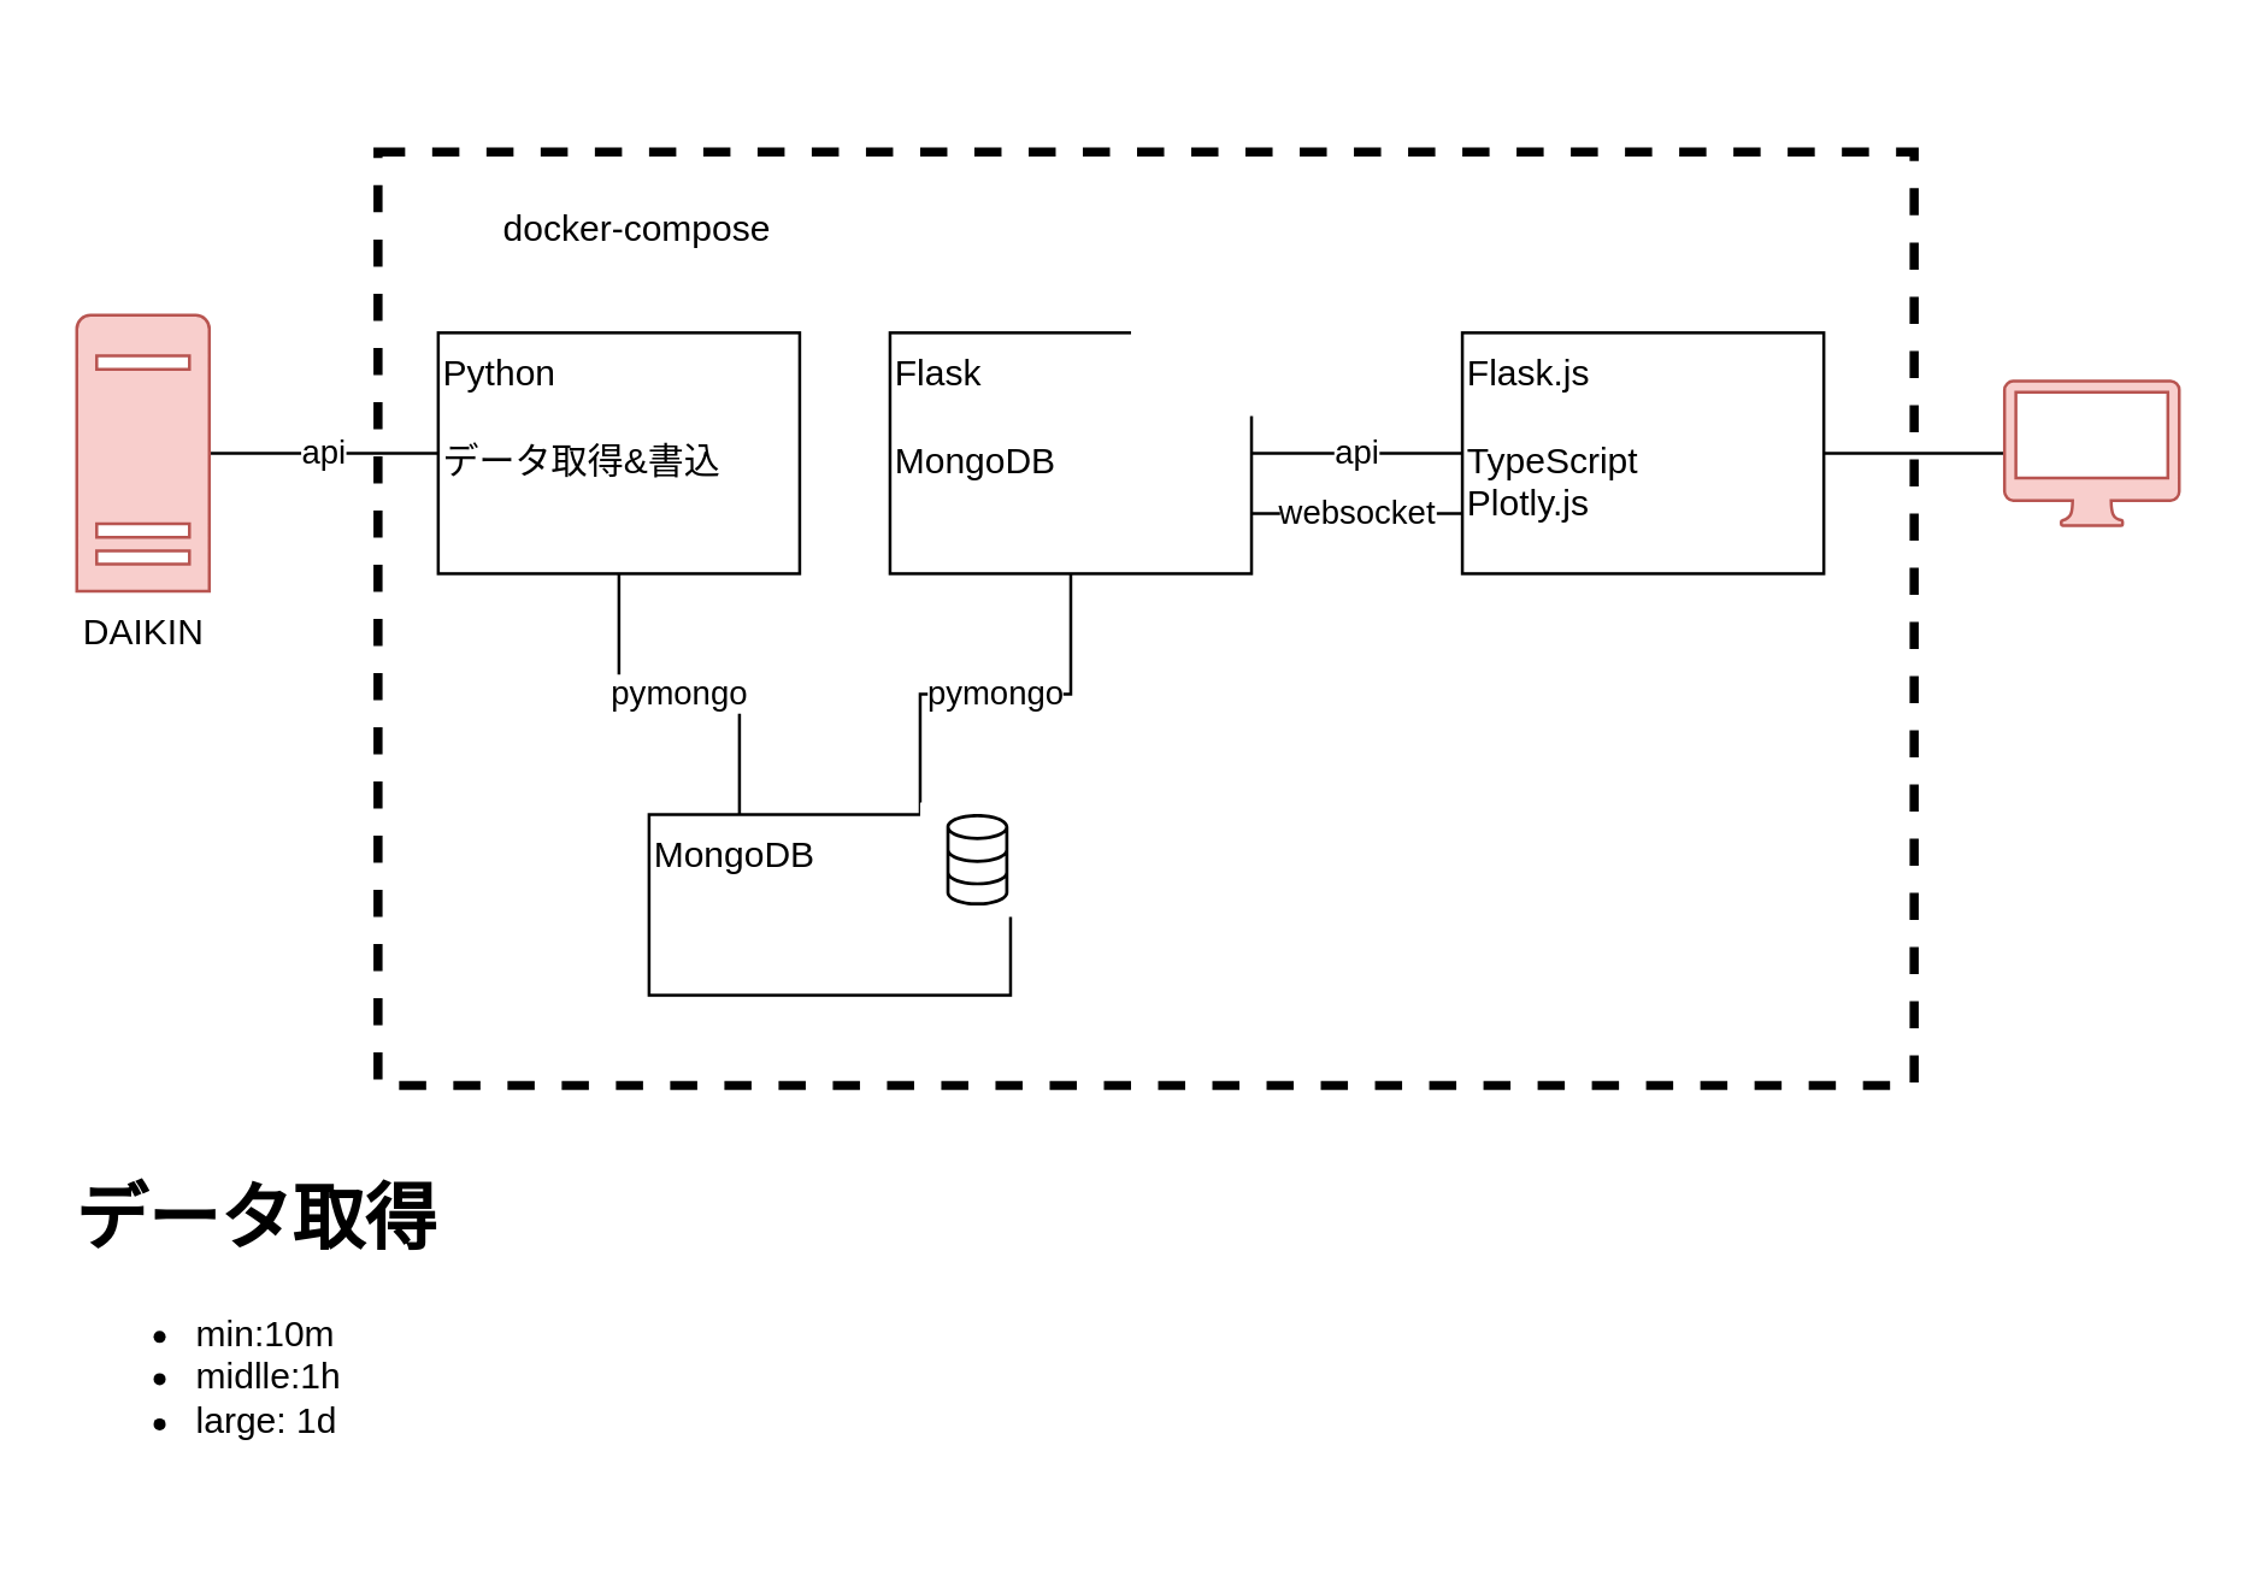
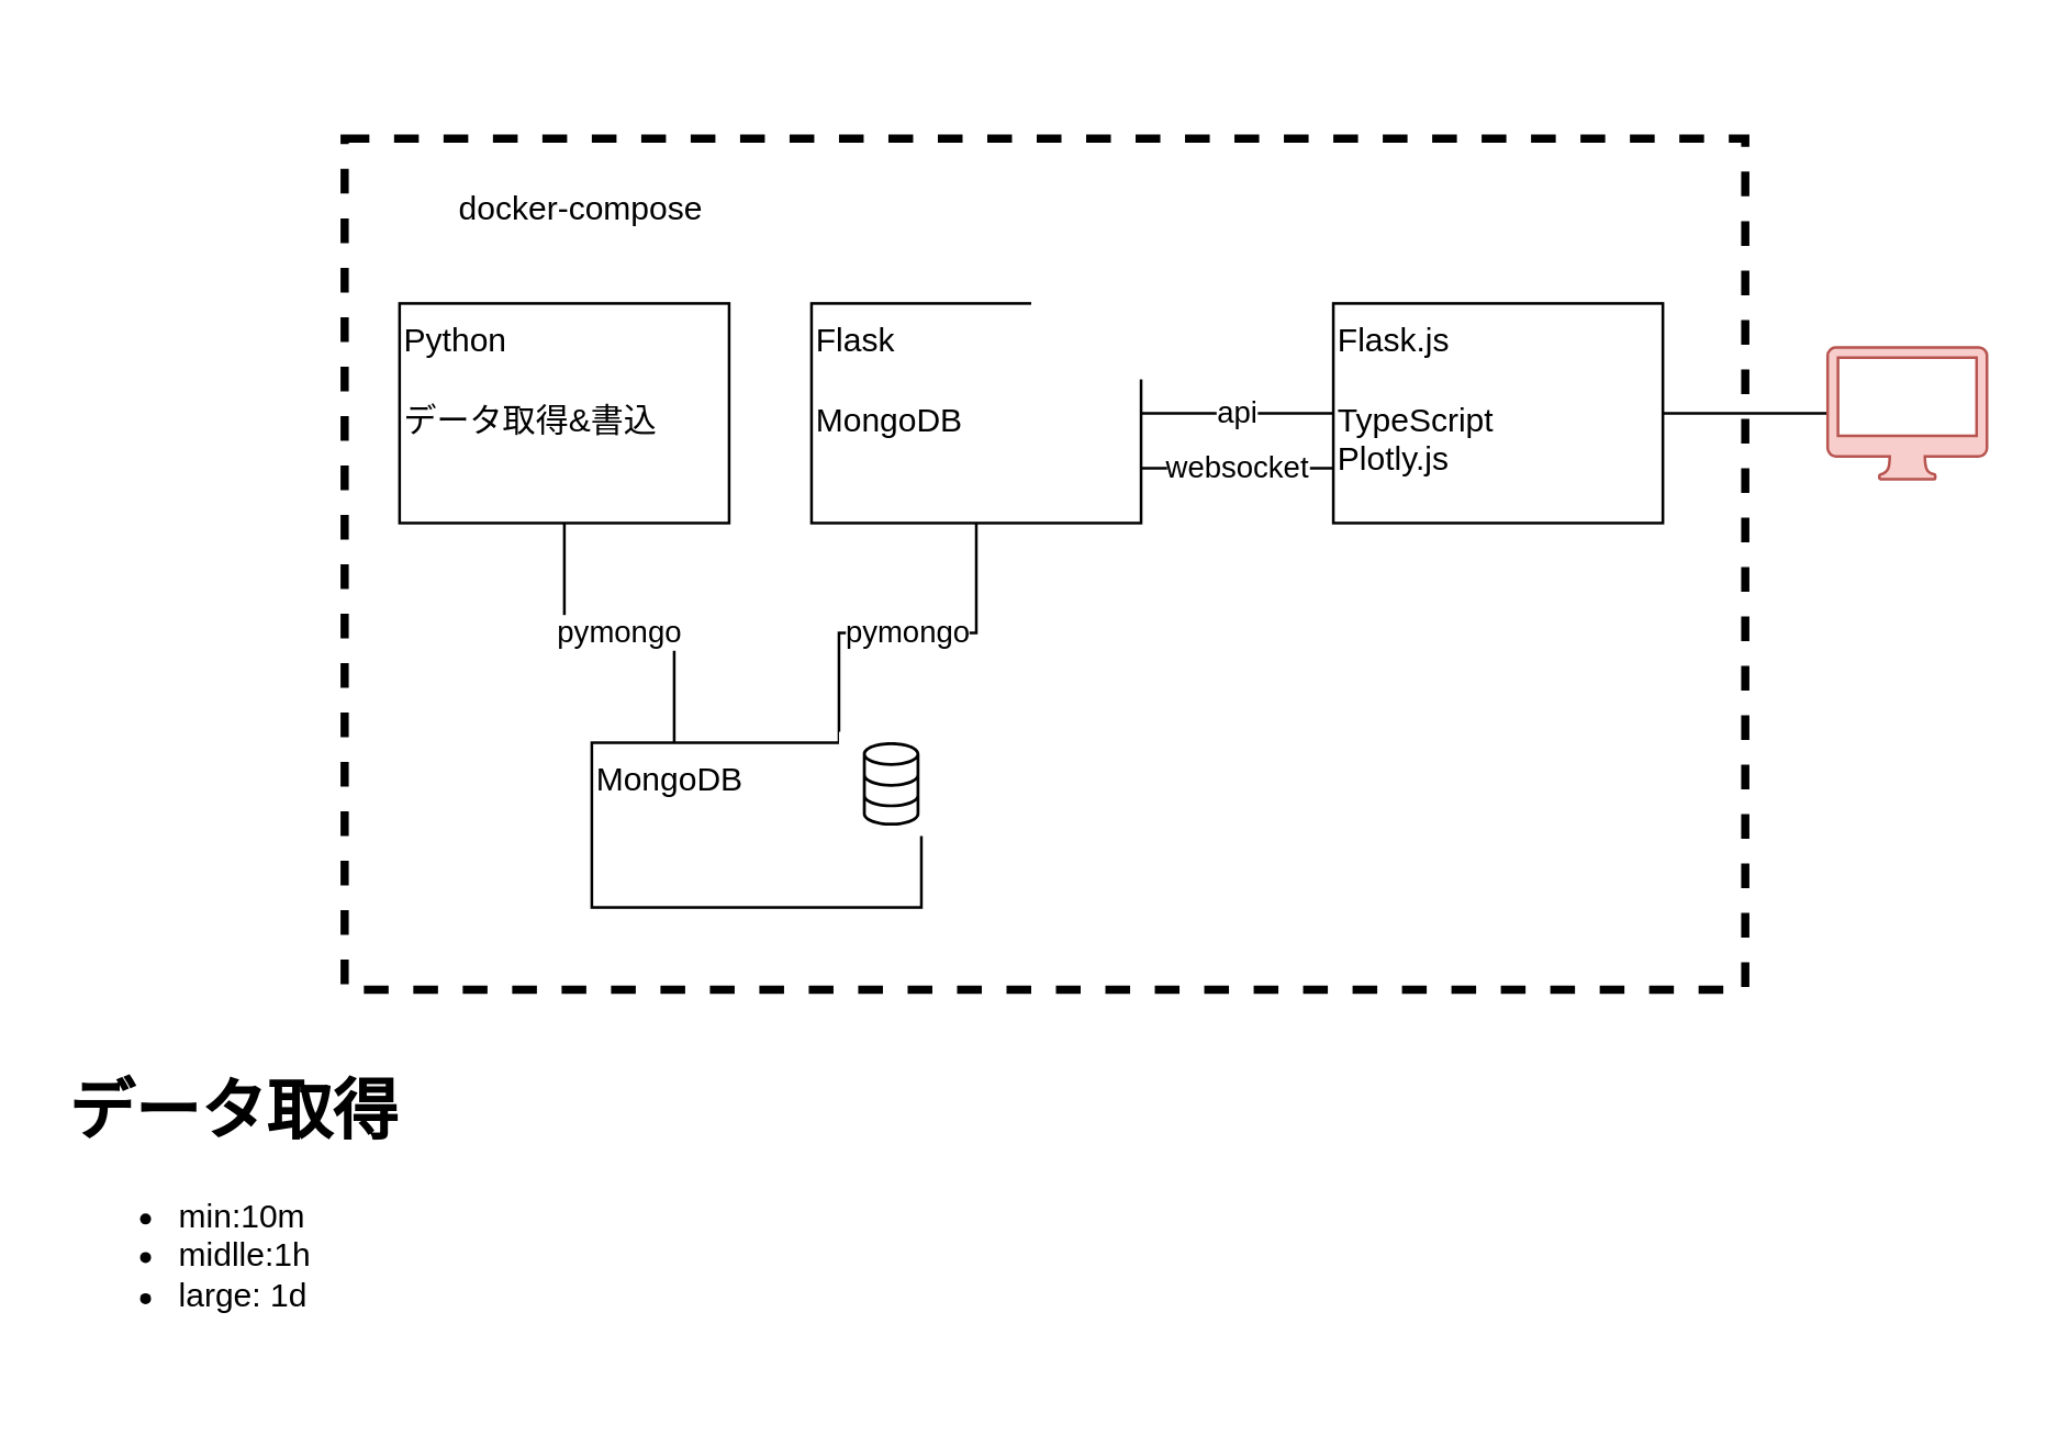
  <mxCell id="0" />
  <mxCell id="1" parent="0" />
  <mxCell id="2" value="&lt;blockquote style=&quot;margin: 0 0 0 40px ; border: none ; padding: 0px&quot;&gt;&lt;p style=&quot;line-height: 120%&quot;&gt;docker-compose&lt;/p&gt;&lt;/blockquote&gt;" style="whiteSpace=wrap;html=1;dashed=1;align=left;verticalAlign=top;strokeWidth=3;horizontal=1;" parent="1" vertex="1"><mxGeometry x="125" y="50" width="510" height="310" as="geometry" /></mxCell>
  <mxCell id="3" value="api" style="edgeStyle=orthogonalEdgeStyle;orthogonalLoop=1;jettySize=auto;html=1;exitX=1;exitY=0.5;exitDx=0;exitDy=0;endArrow=none;endFill=0;rounded=0;" parent="1" source="14" target="7" edge="1"><mxGeometry relative="1" as="geometry" /></mxCell>
  <mxCell id="4" value="websocket" style="edgeStyle=orthogonalEdgeStyle;orthogonalLoop=1;jettySize=auto;html=1;exitX=1;exitY=0.75;exitDx=0;exitDy=0;entryX=0;entryY=0.75;entryDx=0;entryDy=0;endArrow=none;endFill=0;rounded=0;" parent="1" source="14" target="7" edge="1"><mxGeometry relative="1" as="geometry" /></mxCell>
  <mxCell id="5" value="" style="shape=image;verticalLabelPosition=bottom;verticalAlign=top;aspect=fixed;imageAspect=0;image=https://cdn.rancher.com/wp-content/uploads/2016/04/20182217/compose.png;" parent="1" vertex="1"><mxGeometry x="100.39" y="20" width="74.61" height="73.46" as="geometry" /></mxCell>
  <mxCell id="6" style="edgeStyle=orthogonalEdgeStyle;orthogonalLoop=1;jettySize=auto;html=1;endArrow=none;endFill=0;rounded=0;" parent="1" source="7" target="11" edge="1"><mxGeometry relative="1" as="geometry" /></mxCell>
  <mxCell id="7" value="Flask.js&lt;br&gt;&lt;br&gt;&lt;blockquote style=&quot;margin: 0 0 0 40px ; border: none ; padding: 0px&quot;&gt;&lt;/blockquote&gt;&lt;span&gt;TypeScript&lt;/span&gt;&lt;br&gt;&lt;span&gt;Plotly.js&lt;/span&gt;" style="whiteSpace=wrap;html=1;verticalAlign=top;align=left;" parent="1" vertex="1"><mxGeometry x="485" y="110" width="120" height="80" as="geometry" /></mxCell>
  <mxCell id="8" value="pymongo" style="edgeStyle=orthogonalEdgeStyle;orthogonalLoop=1;jettySize=auto;html=1;endArrow=none;endFill=0;rounded=0;exitX=0.75;exitY=0;exitDx=0;exitDy=0;" parent="1" source="17" target="14" edge="1"><mxGeometry relative="1" as="geometry" /></mxCell>
- <mxCell id="9" value="api" style="edgeStyle=orthogonalEdgeStyle;orthogonalLoop=1;jettySize=auto;html=1;exitX=1;exitY=0.5;exitDx=0;exitDy=0;exitPerimeter=0;endArrow=none;endFill=0;rounded=0;entryX=0;entryY=0.5;entryDx=0;entryDy=0;" parent="1" source="10" target="20" edge="1"><mxGeometry relative="1" as="geometry"><mxPoint x="85" y="-10" as="targetPoint" /></mxGeometry></mxCell>
- <mxCell id="10" value="DAIKIN" style="aspect=fixed;pointerEvents=1;shadow=0;dashed=0;html=1;strokeColor=#b85450;labelPosition=center;verticalLabelPosition=bottom;verticalAlign=top;align=center;shape=mxgraph.mscae.enterprise.server_generic;fillColor=#f8cecc;" parent="1" vertex="1"><mxGeometry x="25" y="104.16" width="44" height="91.67" as="geometry" /></mxCell>
  <mxCell id="11" value="" style="pointerEvents=1;shadow=0;dashed=0;html=1;strokeColor=#b85450;labelPosition=center;verticalLabelPosition=bottom;verticalAlign=top;outlineConnect=0;align=center;shape=mxgraph.office.devices.mac_client;fillColor=#f8cecc;" parent="1" vertex="1"><mxGeometry x="665" y="126" width="58" height="48" as="geometry" /></mxCell>
  <mxCell id="12" value="" style="shape=image;verticalLabelPosition=bottom;verticalAlign=top;aspect=fixed;imageAspect=0;image=https://virtualcast.jp/blog/wp-content/uploads/2019/04/nuxtjs-logo.png;" parent="1" vertex="1"><mxGeometry x="575" y="100" width="40" height="40.1" as="geometry" /></mxCell>
  <mxCell id="13" value="" style="group" parent="1" vertex="1" connectable="0"><mxGeometry x="295" y="100" width="130.21" height="90" as="geometry" /></mxCell>
  <mxCell id="14" value="Flask&lt;br&gt;&lt;br&gt;&lt;div style=&quot;&quot;&gt;MongoDB&lt;/div&gt;" style="whiteSpace=wrap;html=1;verticalAlign=top;align=left;" parent="13" vertex="1"><mxGeometry y="10" width="120" height="80" as="geometry" /></mxCell>
  <mxCell id="15" value="" style="shape=image;verticalLabelPosition=bottom;verticalAlign=top;aspect=fixed;imageAspect=0;image=https://miro.medium.com/max/800/1*Q5EUk28Xc3iCDoMSkrd1_w.png;imageBackground=#ffffff;" parent="13" vertex="1"><mxGeometry x="80" width="50.21" height="37.66" as="geometry" /></mxCell>
  <mxCell id="16" value="" style="group" parent="1" vertex="1" connectable="0"><mxGeometry x="215" y="266" width="128" height="64" as="geometry" /></mxCell>
  <mxCell id="17" value="MongoDB" style="whiteSpace=wrap;html=1;verticalAlign=top;align=left;" parent="16" vertex="1"><mxGeometry y="4" width="120" height="60" as="geometry" /></mxCell>
  <mxCell id="18" value="" style="points=[[0,0,0],[0.25,0,0],[0.5,0,0],[0.75,0,0],[1,0,0],[0,1,0],[0.25,1,0],[0.5,1,0],[0.75,1,0],[1,1,0],[0,0.25,0],[0,0.5,0],[0,0.75,0],[1,0.25,0],[1,0.5,0],[1,0.75,0]];outlineConnect=0;gradientDirection=north;dashed=0;verticalLabelPosition=bottom;verticalAlign=top;align=center;html=1;fontSize=12;fontStyle=0;aspect=fixed;shape=mxgraph.aws4.resourceIcon;resIcon=mxgraph.aws4.database;" parent="16" vertex="1"><mxGeometry x="90" width="38" height="38" as="geometry" /></mxCell>
  <mxCell id="19" value="" style="group" parent="1" vertex="1" connectable="0"><mxGeometry x="145" y="105" width="130" height="85" as="geometry" /></mxCell>
  <mxCell id="20" value="&lt;span&gt;Python&lt;br&gt;&lt;/span&gt;&lt;br&gt;データ取得&amp;amp;書込" style="whiteSpace=wrap;html=1;verticalAlign=top;align=left;" parent="19" vertex="1"><mxGeometry y="5" width="120" height="80" as="geometry" /></mxCell>
  <mxCell id="21" value="" style="shape=image;verticalLabelPosition=bottom;labelBackgroundColor=#ffffff;verticalAlign=top;aspect=fixed;imageAspect=0;image=https://wakara.co.jp/wp-content/uploads/Python.png;" parent="19" vertex="1"><mxGeometry x="100" width="30" height="30" as="geometry" /></mxCell>
  <mxCell id="22" value="pymongo" style="edgeStyle=orthogonalEdgeStyle;rounded=0;orthogonalLoop=1;jettySize=auto;html=1;exitX=0.5;exitY=1;exitDx=0;exitDy=0;entryX=0.25;entryY=0;entryDx=0;entryDy=0;endArrow=none;endFill=0;" parent="1" source="20" target="17" edge="1"><mxGeometry relative="1" as="geometry" /></mxCell>
  <mxCell id="23" value="&lt;h1&gt;データ取得&lt;/h1&gt;&lt;p&gt;&lt;ul&gt;&lt;li&gt;min:10m&lt;/li&gt;&lt;li&gt;midlle:1h&lt;/li&gt;&lt;li&gt;large: 1d&lt;/li&gt;&lt;/ul&gt;&lt;/p&gt;" style="text;html=1;strokeColor=none;fillColor=none;spacing=5;spacingTop=-20;whiteSpace=wrap;overflow=hidden;rounded=0;" parent="1" vertex="1"><mxGeometry x="20" y="385" width="190" height="120" as="geometry" /></mxCell>
